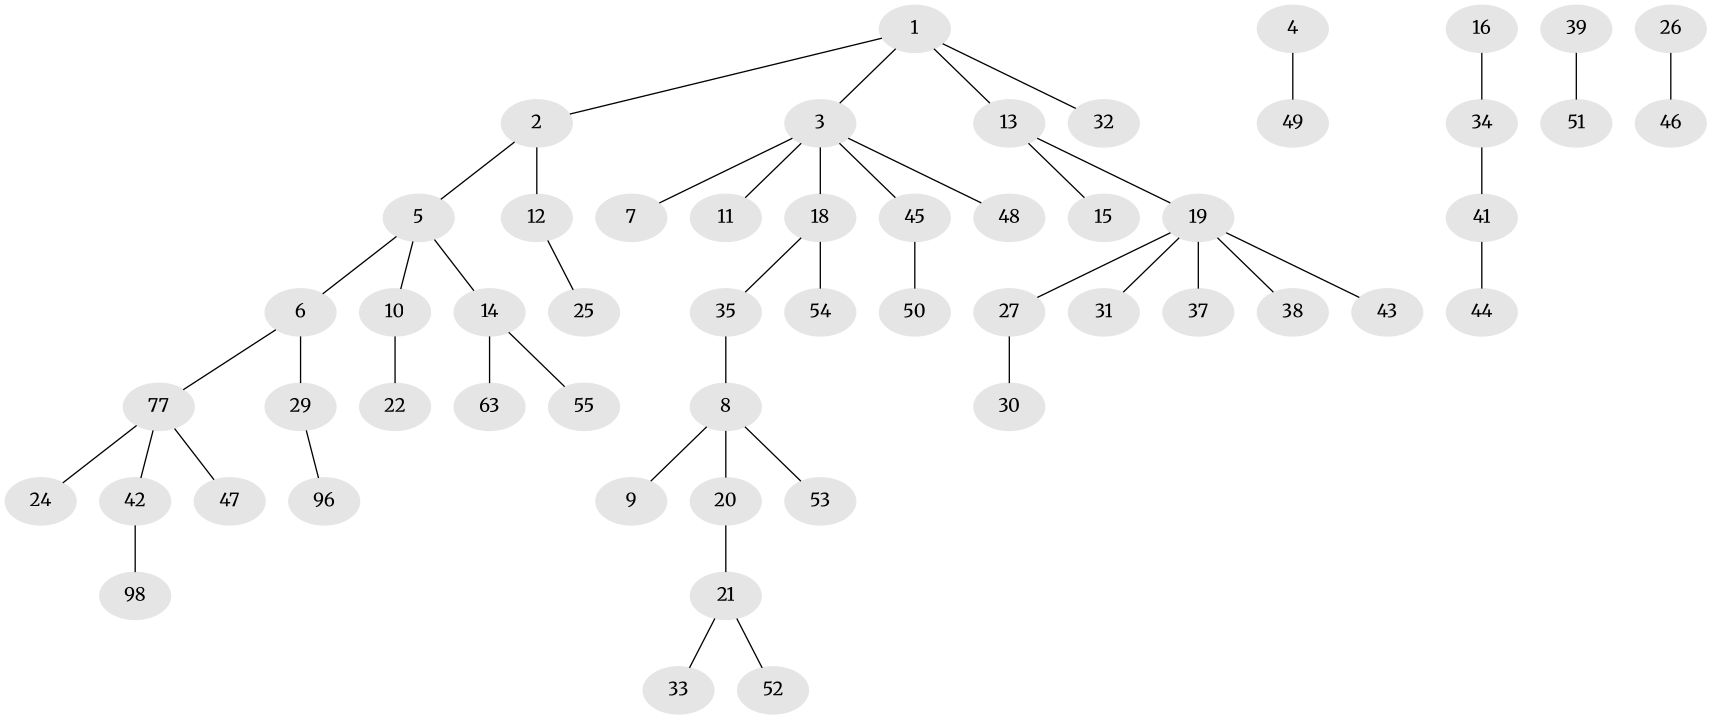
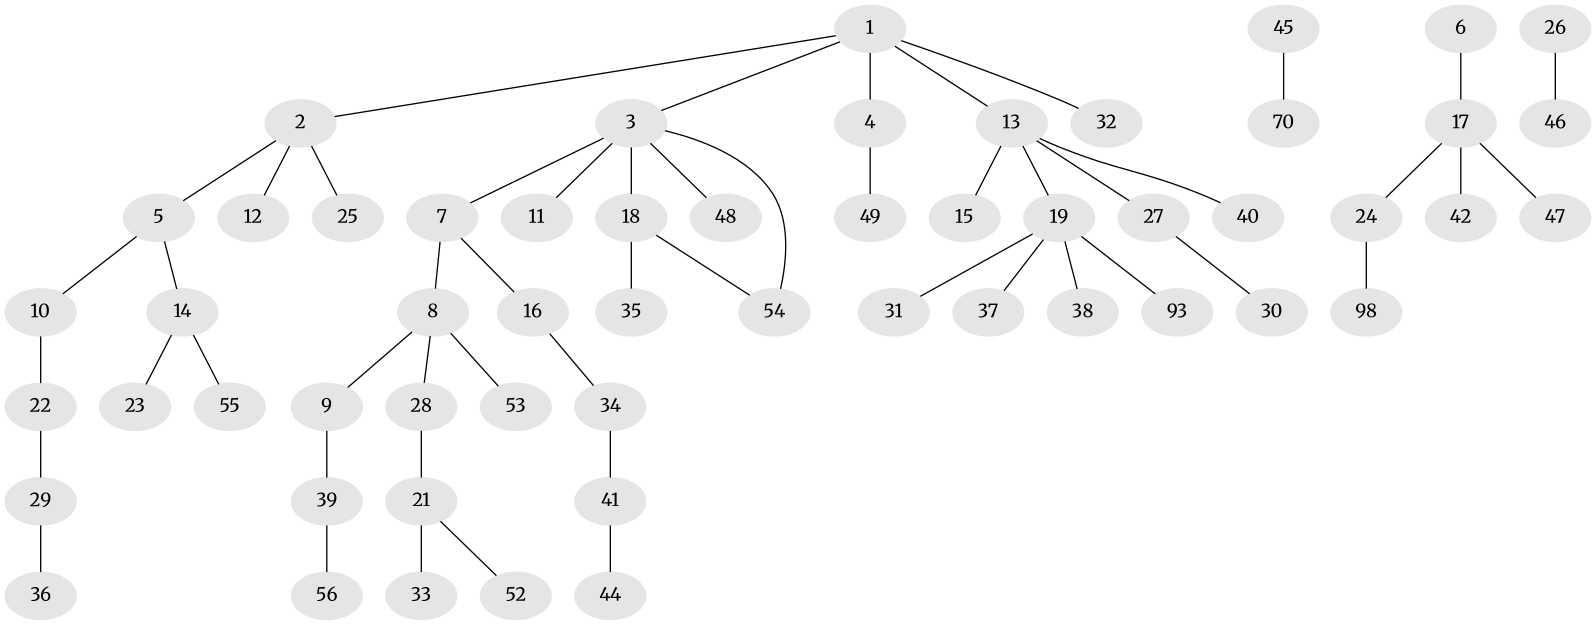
  graph {
    fontname=Merriweather
    node [color=gray90 fontname=Merriweather style=filled]
    edge [fontname=Merriweather weight=1.0]
    1
    2
    3
    4
    13
    32
    5
    12
    7
    11
    18
    45
    48
    49
    15
    19
    27
+   40
    6
    10
    14
    25
    8
    16
    35
    54
-   50
-   17 [label=77]
+   50 [label=70]
+   17
    29
    22
-   23 [label=63]
+   23
    55
    24
    42
    47
-   36 [label=96]
+   36
    9
-   20
+   20 [label=28]
    53
    34
    39
    21
-   51
+   51 [label=56]
    31
    37
    38
-   43
+   43 [label=93]
    30
    26
    46
    41
    n52 [label=98]
    33
    52
    44
    1 -- 2
    1 -- 3
+   1 -- 4
    1 -- 13
    1 -- 32
    2 -- 5
    2 -- 12
    3 -- 7 [weight=2.0]
    3 -- 11
    3 -- 18
-   3 -- 45
+   3 -- 54
    3 -- 48
    4 -- 49 [weight=4.0]
    13 -- 15
    13 -- 19
-   19 -- 27
-   5 -- 6
+   13 -- 27
+   13 -- 40
    5 -- 10
    5 -- 14
-   12 -- 25
-   35 -- 8
+   2 -- 25
+   7 -- 8
+   7 -- 16
    18 -- 35
    18 -- 54
    45 -- 50 [weight=2.0]
    19 -- 31
    19 -- 37 [weight=2.0]
    19 -- 38
    19 -- 43
    27 -- 30
    6 -- 17
-   6 -- 29
+   22 -- 29
    10 -- 22 [weight=2.0]
    14 -- 23
    14 -- 55 [weight=2.0]
    8 -- 9
    8 -- 20
    8 -- 53
    16 -- 34
    17 -- 24
    17 -- 42
    17 -- 47
    29 -- 36
-   42 -- n52 [weight=2.0]
+   24 -- n52 [weight=2.0]
+   9 -- 39
    20 -- 21
    34 -- 41
    39 -- 51
    21 -- 33
    21 -- 52
    26 -- 46
    41 -- 44
  }
